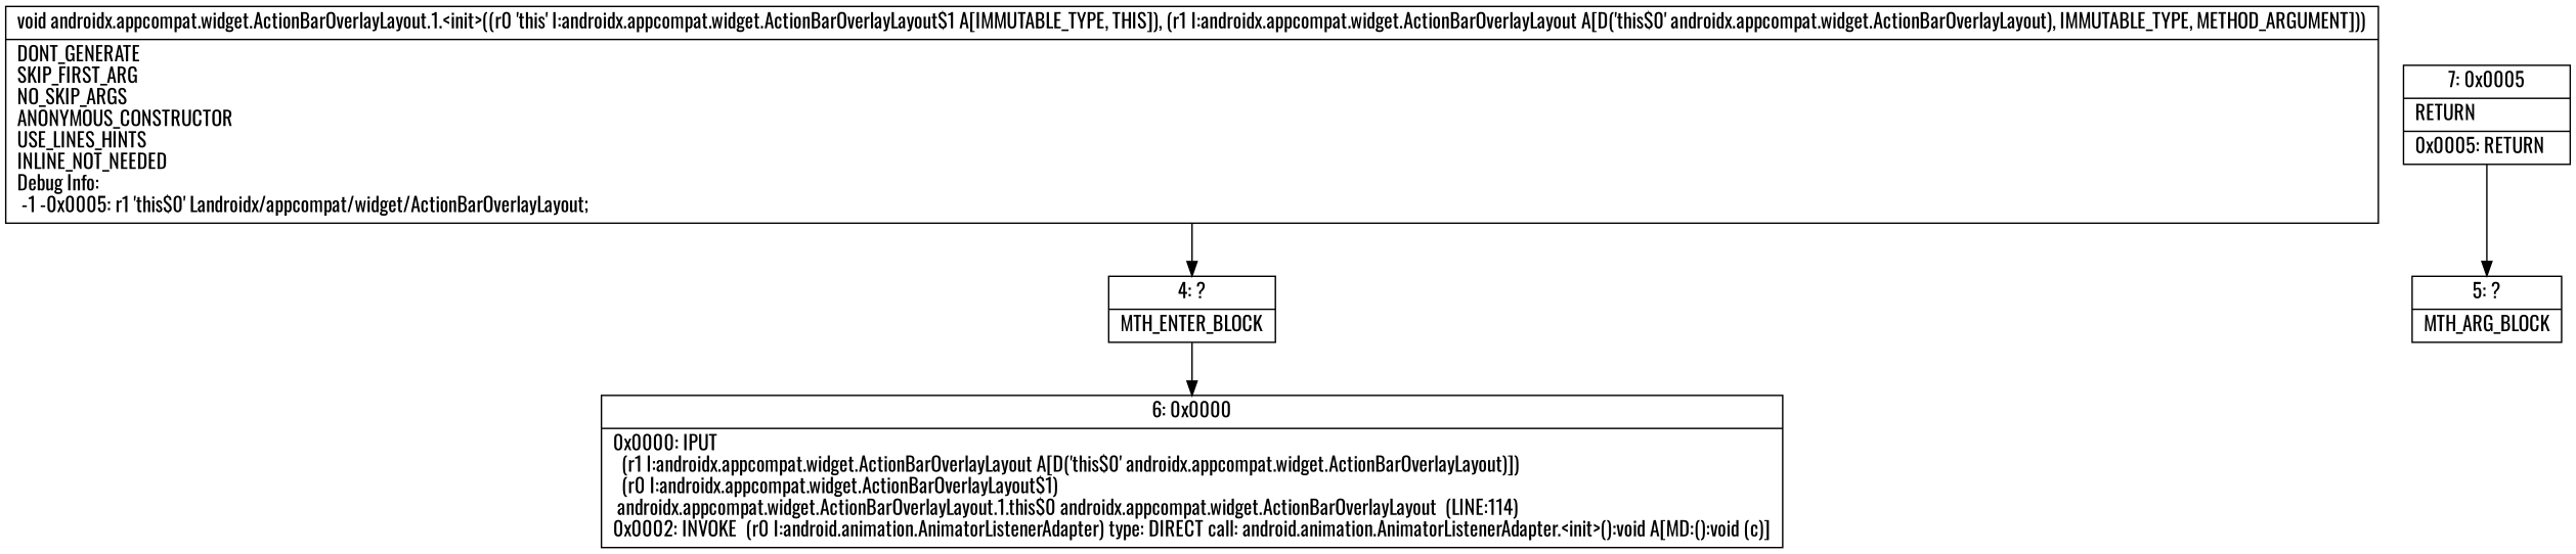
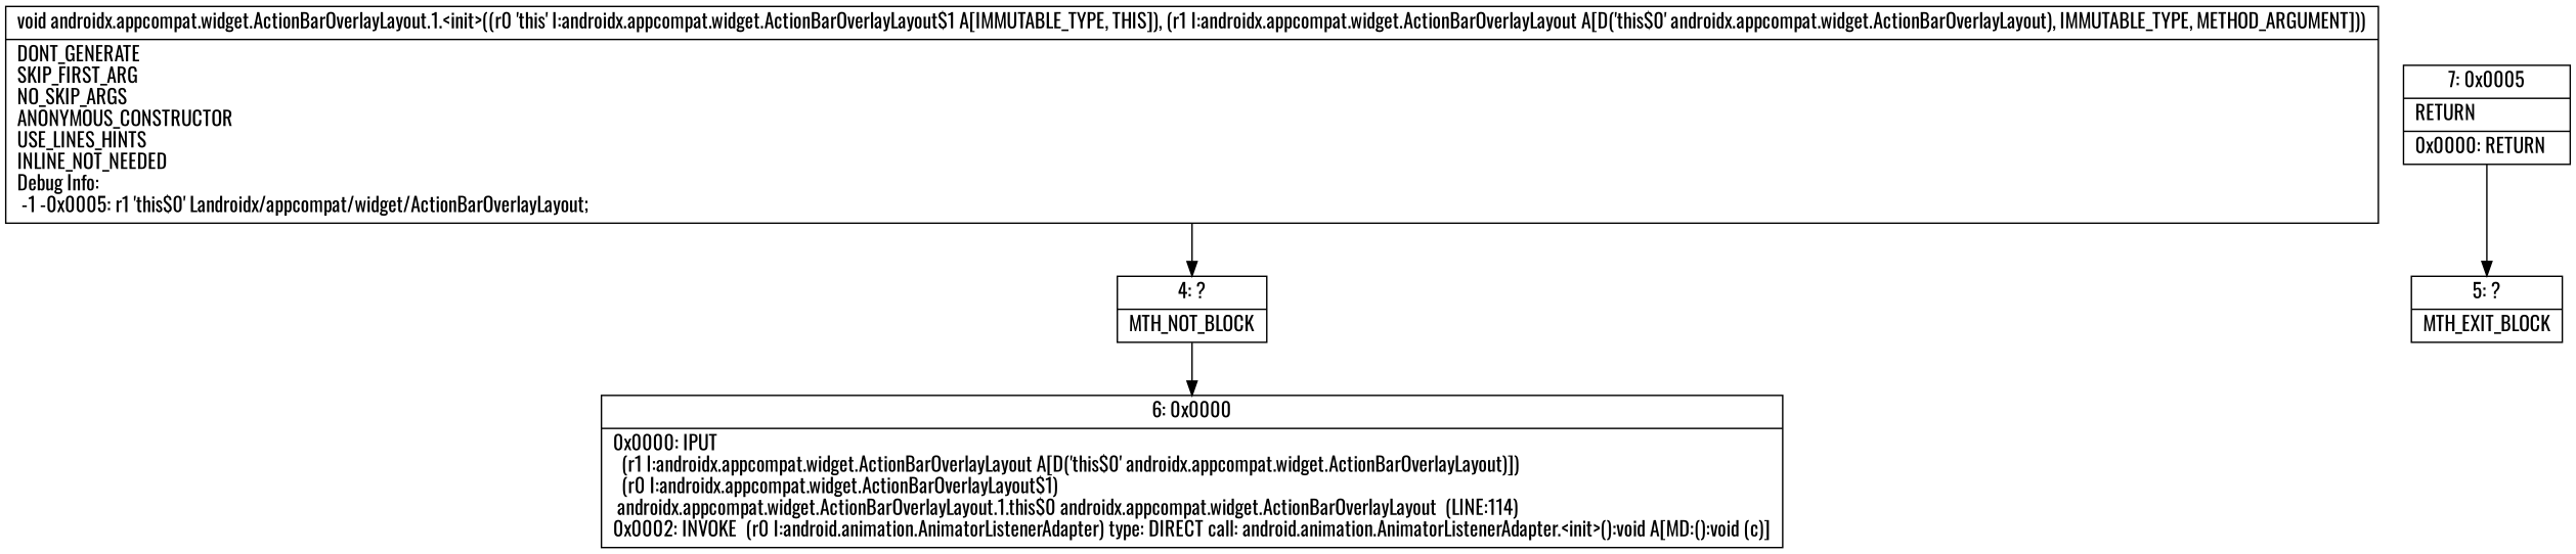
  digraph {
    fontname=Oswald
    node [fontname=Oswald shape=record]
    edge [fontname=Oswald]
-   n1 [label="{4\:\ ?|MTH_ENTER_BLOCK\l}"]
+   n1 [label="{4\:\ ?|MTH_NOT_BLOCK\l}"]
    n2 [label="{6\:\ 0x0000|0x0000: IPUT  \l  (r1 I:androidx.appcompat.widget.ActionBarOverlayLayout A[D('this$0' androidx.appcompat.widget.ActionBarOverlayLayout)])\l  (r0 I:androidx.appcompat.widget.ActionBarOverlayLayout$1)\l androidx.appcompat.widget.ActionBarOverlayLayout.1.this$0 androidx.appcompat.widget.ActionBarOverlayLayout  (LINE:114)\l0x0002: INVOKE  (r0 I:android.animation.AnimatorListenerAdapter) type: DIRECT call: android.animation.AnimatorListenerAdapter.\<init\>():void A[MD:():void (c)]\l}"]
-   n3 [label="{7\:\ 0x0005|RETURN\l|0x0005: RETURN   \l}"]
-   n4 [label="{5\:\ ?|MTH_ARG_BLOCK\l}"]
+   n3 [label="{7\:\ 0x0005|RETURN\l|0x0000: RETURN   \l}"]
+   n4 [label="{5\:\ ?|MTH_EXIT_BLOCK\l}"]
    n5 [label="{void androidx.appcompat.widget.ActionBarOverlayLayout.1.\<init\>((r0 'this' I:androidx.appcompat.widget.ActionBarOverlayLayout$1 A[IMMUTABLE_TYPE, THIS]), (r1 I:androidx.appcompat.widget.ActionBarOverlayLayout A[D('this$0' androidx.appcompat.widget.ActionBarOverlayLayout), IMMUTABLE_TYPE, METHOD_ARGUMENT]))  | DONT_GENERATE\lSKIP_FIRST_ARG\lNO_SKIP_ARGS\lANONYMOUS_CONSTRUCTOR\lUSE_LINES_HINTS\lINLINE_NOT_NEEDED\lDebug Info:\l  \-1 \-0x0005: r1 'this$0' Landroidx\/appcompat\/widget\/ActionBarOverlayLayout;\l}"]
    n1 -> n2
    n3 -> n4
    n5 -> n1
  }
